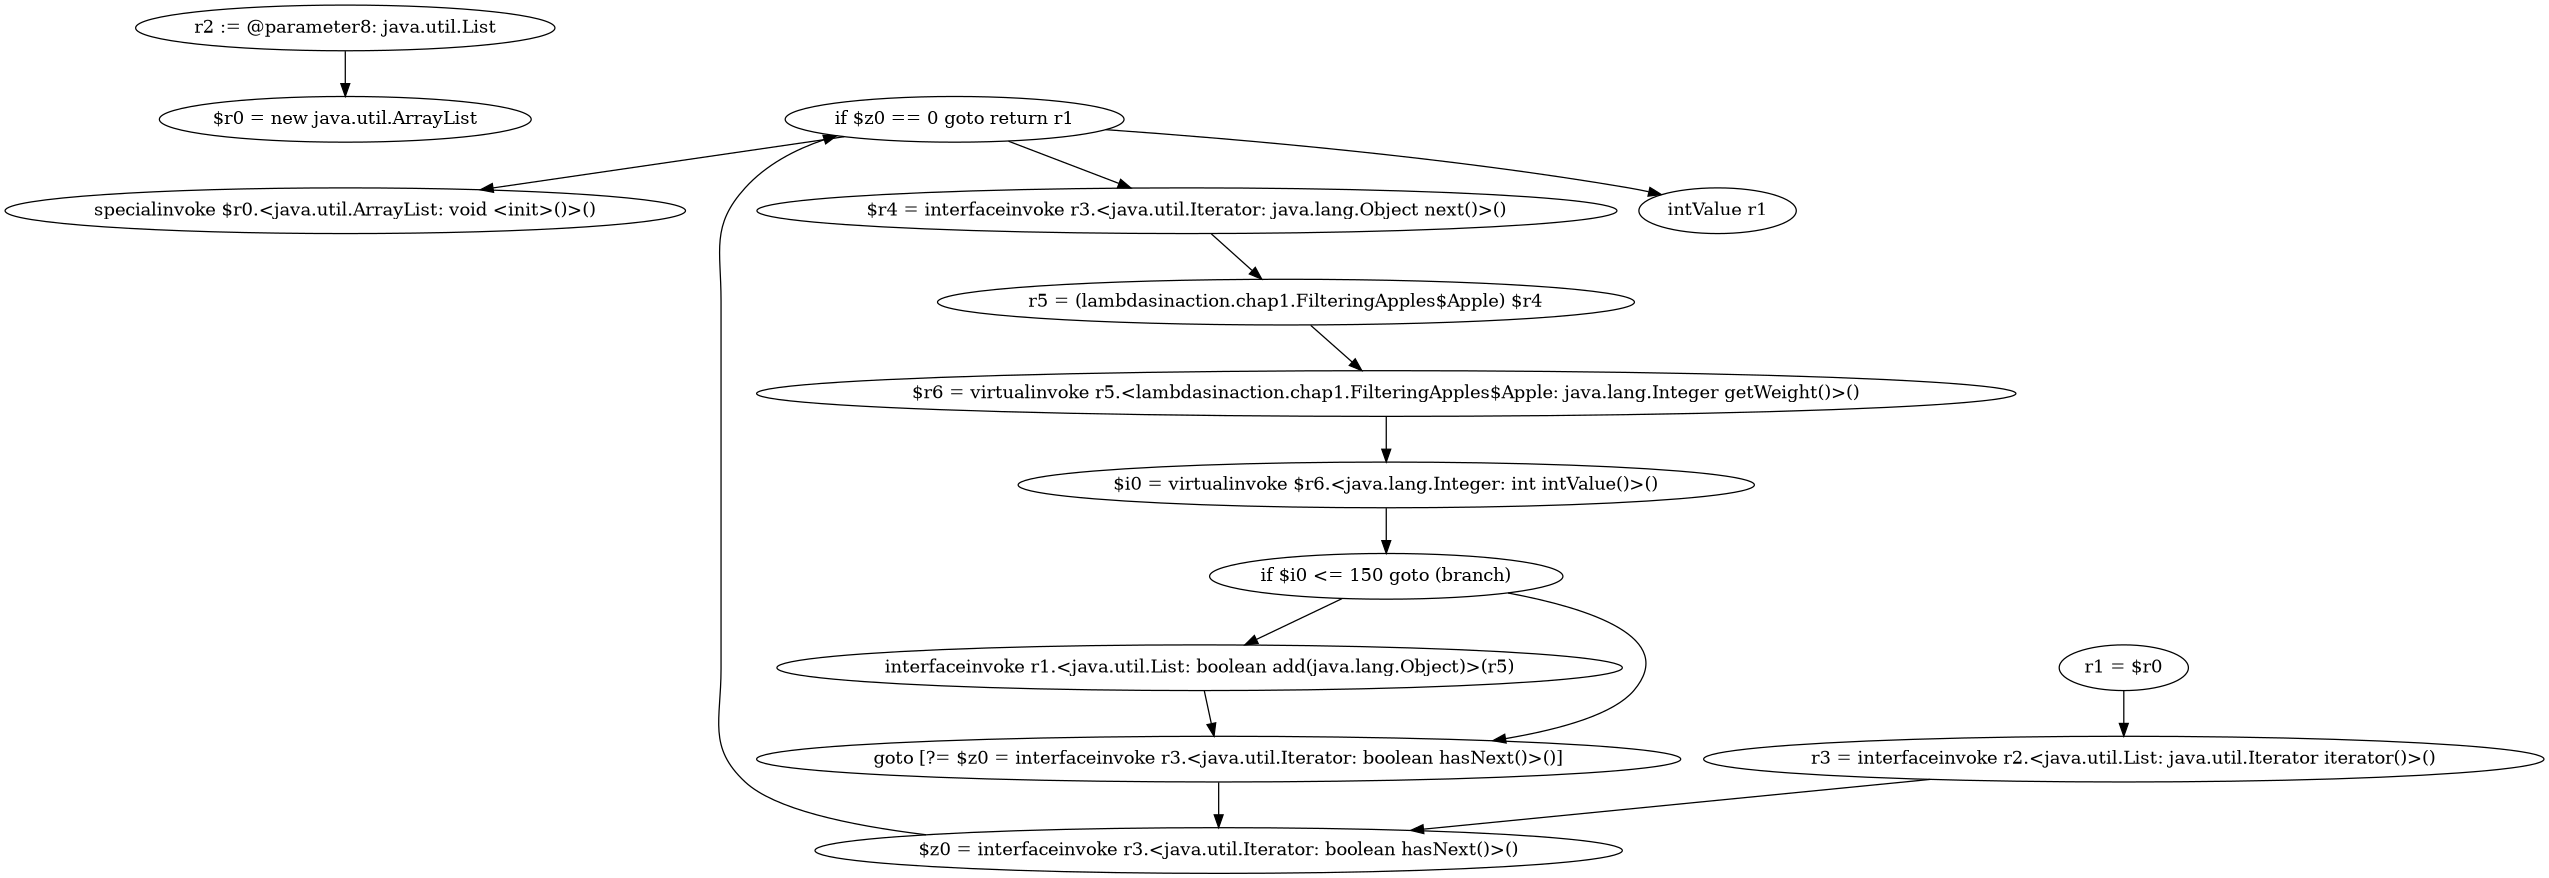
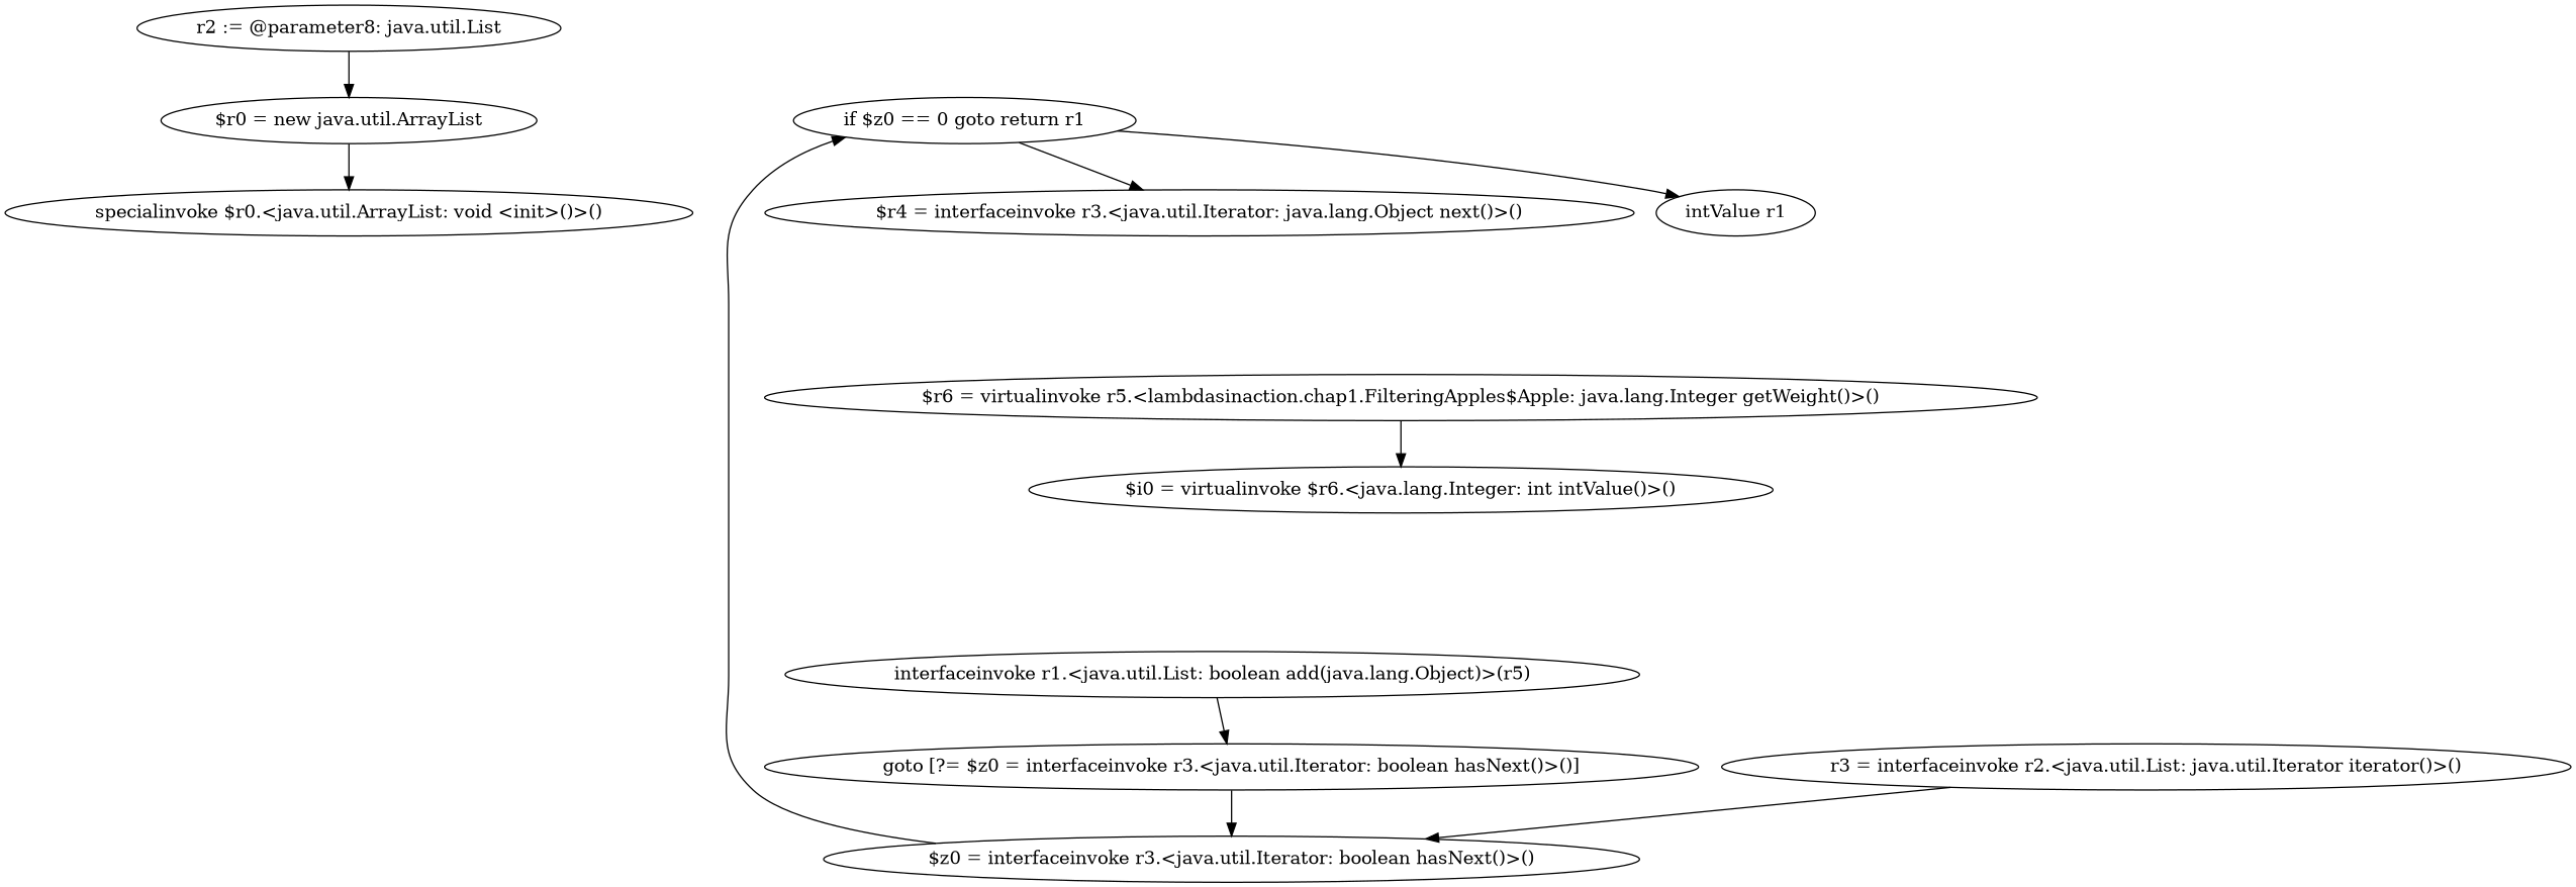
  digraph {
    n1 [label="r2 := @parameter8: java.util.List"]
    "$r0 = new java.util.ArrayList"
    "specialinvoke $r0.<java.util.ArrayList: void <init>()>()"
-   "r1 = $r0"
    "r3 = interfaceinvoke r2.<java.util.List: java.util.Iterator iterator()>()"
    "$z0 = interfaceinvoke r3.<java.util.Iterator: boolean hasNext()>()"
    "if $z0 == 0 goto return r1"
    "$r4 = interfaceinvoke r3.<java.util.Iterator: java.lang.Object next()>()"
    n9 [label="intValue r1"]
-   "r5 = (lambdasinaction.chap1.FilteringApples$Apple) $r4"
    "$r6 = virtualinvoke r5.<lambdasinaction.chap1.FilteringApples$Apple: java.lang.Integer getWeight()>()"
    "$i0 = virtualinvoke $r6.<java.lang.Integer: int intValue()>()"
-   "if $i0 <= 150 goto (branch)"
    "interfaceinvoke r1.<java.util.List: boolean add(java.lang.Object)>(r5)"
    "goto [?= $z0 = interfaceinvoke r3.<java.util.Iterator: boolean hasNext()>()]"
    n1 -> "$r0 = new java.util.ArrayList"
-   "if $z0 == 0 goto return r1" -> "specialinvoke $r0.<java.util.ArrayList: void <init>()>()"
-   "r1 = $r0" -> "r3 = interfaceinvoke r2.<java.util.List: java.util.Iterator iterator()>()"
+   "$r0 = new java.util.ArrayList" -> "specialinvoke $r0.<java.util.ArrayList: void <init>()>()"
    "r3 = interfaceinvoke r2.<java.util.List: java.util.Iterator iterator()>()" -> "$z0 = interfaceinvoke r3.<java.util.Iterator: boolean hasNext()>()"
    "$z0 = interfaceinvoke r3.<java.util.Iterator: boolean hasNext()>()" -> "if $z0 == 0 goto return r1"
    "if $z0 == 0 goto return r1" -> "$r4 = interfaceinvoke r3.<java.util.Iterator: java.lang.Object next()>()"
    "if $z0 == 0 goto return r1" -> n9
-   "$r4 = interfaceinvoke r3.<java.util.Iterator: java.lang.Object next()>()" -> "r5 = (lambdasinaction.chap1.FilteringApples$Apple) $r4"
-   "r5 = (lambdasinaction.chap1.FilteringApples$Apple) $r4" -> "$r6 = virtualinvoke r5.<lambdasinaction.chap1.FilteringApples$Apple: java.lang.Integer getWeight()>()"
    "$r6 = virtualinvoke r5.<lambdasinaction.chap1.FilteringApples$Apple: java.lang.Integer getWeight()>()" -> "$i0 = virtualinvoke $r6.<java.lang.Integer: int intValue()>()"
-   "$i0 = virtualinvoke $r6.<java.lang.Integer: int intValue()>()" -> "if $i0 <= 150 goto (branch)"
-   "if $i0 <= 150 goto (branch)" -> "interfaceinvoke r1.<java.util.List: boolean add(java.lang.Object)>(r5)"
-   "if $i0 <= 150 goto (branch)" -> "goto [?= $z0 = interfaceinvoke r3.<java.util.Iterator: boolean hasNext()>()]"
    "interfaceinvoke r1.<java.util.List: boolean add(java.lang.Object)>(r5)" -> "goto [?= $z0 = interfaceinvoke r3.<java.util.Iterator: boolean hasNext()>()]"
    "goto [?= $z0 = interfaceinvoke r3.<java.util.Iterator: boolean hasNext()>()]" -> "$z0 = interfaceinvoke r3.<java.util.Iterator: boolean hasNext()>()"
  }
